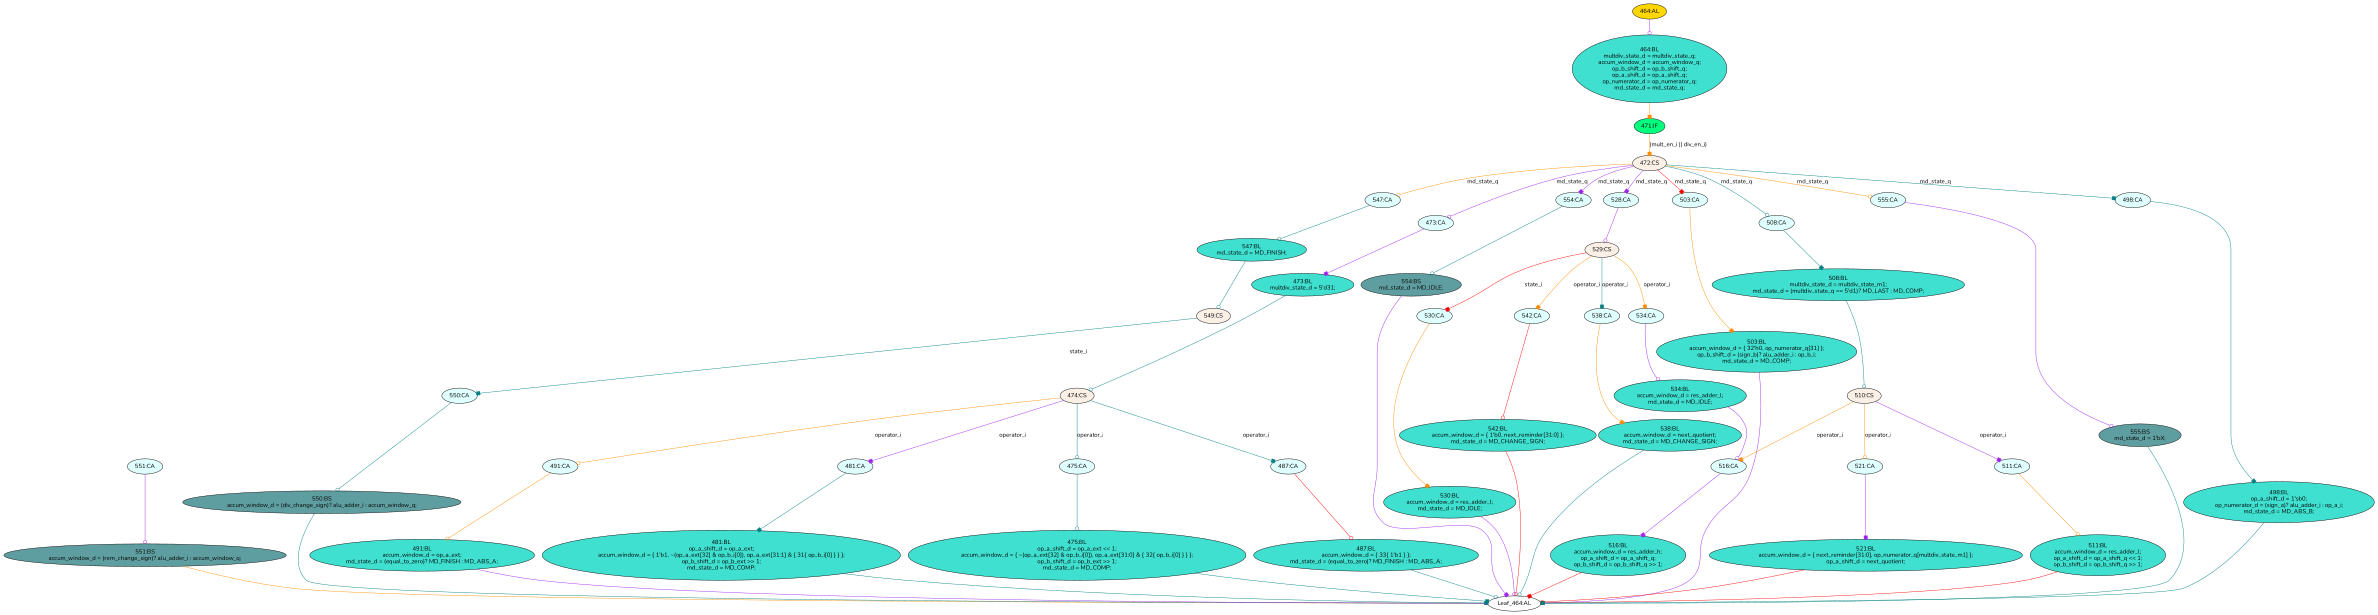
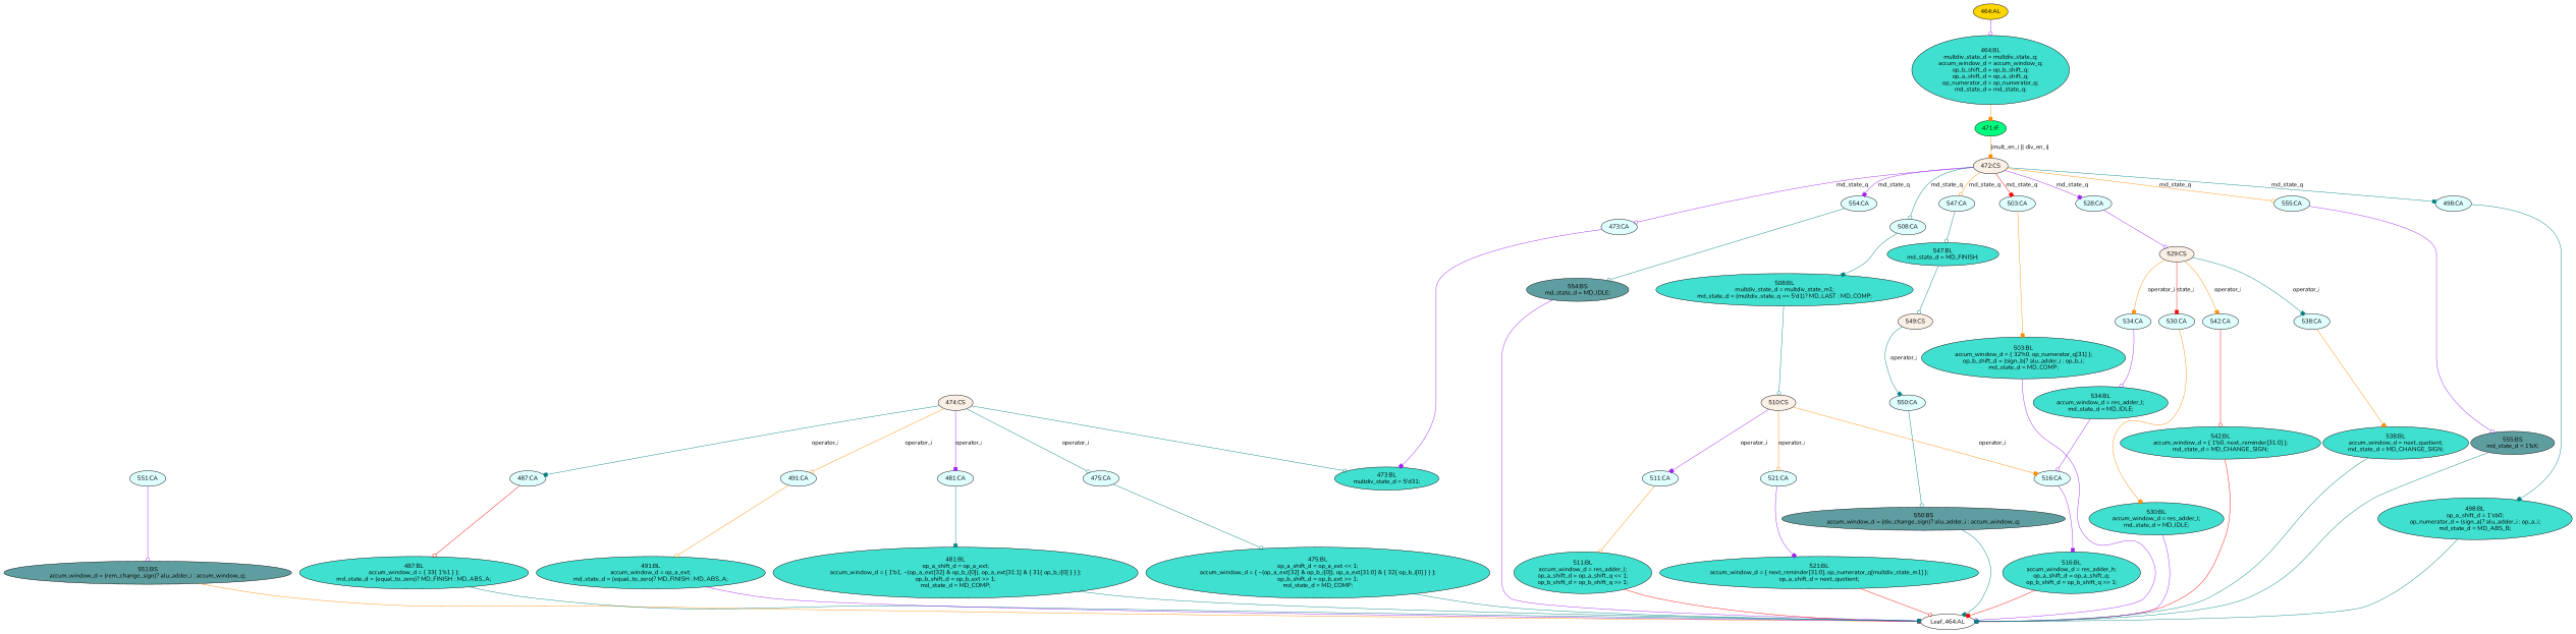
  strict digraph {
    fontname=Nunito
    node [fillcolor=lightcyan fontname=Nunito statements="[]" style=filled typ=Case]
    edge [arrowhead=odot color=teal cond="[]" fontname=Nunito lineno=None]
    n1 [ast="<pyverilog.vparser.ast.Block object at 0x7f65ee975910>" fillcolor=turquoise label="464:BL\nmultdiv_state_d = multdiv_state_q;\naccum_window_d = accum_window_q;\nop_b_shift_d = op_b_shift_q;\nop_a_shift_d = op_a_shift_q;\nop_numerator_d = op_numerator_q;\nmd_state_d = md_state_q;" statements="[<pyverilog.vparser.ast.BlockingSubstitution object at 0x7f65ee970e90>, <pyverilog.vparser.ast.BlockingSubstitution object at 0x7f65ee9750d0>, <pyverilog.vparser.ast.BlockingSubstitution object at 0x7f65ee975290>, <pyverilog.vparser.ast.BlockingSubstitution object at 0x7f65ee975450>, <pyverilog.vparser.ast.BlockingSubstitution object at 0x7f65ee975610>, <pyverilog.vparser.ast.BlockingSubstitution object at 0x7f65ee9757d0>]" typ=Block]
    n2 [ast="<pyverilog.vparser.ast.IfStatement object at 0x7f65ee975950>" fillcolor=springgreen label="471:IF" typ=IfStatement]
    n3 [ast="<pyverilog.vparser.ast.CaseStatement object at 0x7f65ee975a10>" fillcolor=linen label="472:CS" typ=CaseStatement]
    n4 [ast="<pyverilog.vparser.ast.Case object at 0x7f65ee938190>" label="554:CA"]
    n5 [ast="<pyverilog.vparser.ast.Case object at 0x7f65ee975ad0>" label="473:CA"]
    n6 [ast="<pyverilog.vparser.ast.Case object at 0x7f65ee98ec10>" label="508:CA"]
    n7 [ast="<pyverilog.vparser.ast.Case object at 0x7f65ee9307d0>" label="547:CA"]
    n8 [ast="<pyverilog.vparser.ast.Case object at 0x7f65ee98e510>" label="503:CA"]
    n9 [ast="<pyverilog.vparser.ast.Case object at 0x7f65ee927590>" label="528:CA"]
    n10 [ast="<pyverilog.vparser.ast.Case object at 0x7f65ee938390>" label="555:CA"]
    n11 [ast="<pyverilog.vparser.ast.Case object at 0x7f65ee985f10>" label="498:CA"]
    n12 [ast="<pyverilog.vparser.ast.BlockingSubstitution object at 0x7f65ee930e90>" fillcolor=cadetblue label="551:BS\naccum_window_d = (rem_change_sign)? alu_adder_i : accum_window_q;" statements="[<pyverilog.vparser.ast.BlockingSubstitution object at 0x7f65ee930e90>]" typ=BlockingSubstitution]
    n13 [def_var="['op_numerator_d', 'multdiv_state_d', 'op_b_shift_d', 'md_state_d', 'accum_window_d', 'op_a_shift_d']" label="Leaf_464:AL" fillcolor="" statements="" style="" typ=""]
    n14 [ast="<pyverilog.vparser.ast.BlockingSubstitution object at 0x7f65ee930b50>" fillcolor=cadetblue label="550:BS\naccum_window_d = (div_change_sign)? alu_adder_i : accum_window_q;" statements="[<pyverilog.vparser.ast.BlockingSubstitution object at 0x7f65ee930b50>]" typ=BlockingSubstitution]
    n15 [ast="<pyverilog.vparser.ast.Case object at 0x7f65ee985410>" label="487:CA"]
    n16 [ast="<pyverilog.vparser.ast.Block object at 0x7f65ee985490>" fillcolor=turquoise label="487:BL\naccum_window_d = { 33{ 1'b1 } };\nmd_state_d = (equal_to_zero)? MD_FINISH : MD_ABS_A;" statements="[<pyverilog.vparser.ast.BlockingSubstitution object at 0x7f65ee9854d0>, <pyverilog.vparser.ast.BlockingSubstitution object at 0x7f65ee985710>]" typ=Block]
    n17 [ast="<pyverilog.vparser.ast.BlockingSubstitution object at 0x7f65ee938210>" fillcolor=cadetblue label="554:BS\nmd_state_d = MD_IDLE;" statements="[<pyverilog.vparser.ast.BlockingSubstitution object at 0x7f65ee938210>]" typ=BlockingSubstitution]
    n18 [ast="<pyverilog.vparser.ast.Block object at 0x7f65ee930310>" fillcolor=turquoise label="542:BL\naccum_window_d = { 1'b0, next_reminder[31:0] };\nmd_state_d = MD_CHANGE_SIGN;" statements="[<pyverilog.vparser.ast.BlockingSubstitution object at 0x7f65ee930350>, <pyverilog.vparser.ast.BlockingSubstitution object at 0x7f65ee930650>]" typ=Block]
    n19 [ast="<pyverilog.vparser.ast.Block object at 0x7f65ee98e590>" fillcolor=turquoise label="503:BL\naccum_window_d = { 32'h0, op_numerator_q[31] };\nop_b_shift_d = (sign_b)? alu_adder_i : op_b_i;\nmd_state_d = MD_COMP;" statements="[<pyverilog.vparser.ast.BlockingSubstitution object at 0x7f65ee98e5d0>, <pyverilog.vparser.ast.BlockingSubstitution object at 0x7f65ee98e890>, <pyverilog.vparser.ast.BlockingSubstitution object at 0x7f65ee98ead0>]" typ=Block]
    n20 [ast="<pyverilog.vparser.ast.Block object at 0x7f65ee98ec90>" fillcolor=turquoise label="508:BL\nmultdiv_state_d = multdiv_state_m1;\nmd_state_d = (multdiv_state_q == 5'd1)? MD_LAST : MD_COMP;" statements="[<pyverilog.vparser.ast.BlockingSubstitution object at 0x7f65ee98ecd0>, <pyverilog.vparser.ast.BlockingSubstitution object at 0x7f65ee9272d0>]" typ=Block]
    n21 [ast="<pyverilog.vparser.ast.CaseStatement object at 0x7f65ee98ee90>" fillcolor=linen label="510:CS" typ=CaseStatement]
    n22 [ast="<pyverilog.vparser.ast.Case object at 0x7f65ee98ef10>" label="511:CA"]
    n23 [ast="<pyverilog.vparser.ast.Case object at 0x7f65ee997c50>" label="521:CA"]
    n24 [ast="<pyverilog.vparser.ast.Case object at 0x7f65ee997610>" label="516:CA"]
    n25 [ast="<pyverilog.vparser.ast.Block object at 0x7f65ee98ef90>" fillcolor=turquoise label="511:BL\naccum_window_d = res_adder_l;\nop_a_shift_d = op_a_shift_q << 1;\nop_b_shift_d = op_b_shift_q >> 1;" statements="[<pyverilog.vparser.ast.BlockingSubstitution object at 0x7f65ee98efd0>, <pyverilog.vparser.ast.BlockingSubstitution object at 0x7f65ee997190>, <pyverilog.vparser.ast.BlockingSubstitution object at 0x7f65ee9973d0>]" typ=Block]
    n26 [ast="<pyverilog.vparser.ast.Block object at 0x7f65ee997c90>" fillcolor=turquoise label="521:BL\naccum_window_d = { next_reminder[31:0], op_numerator_q[multdiv_state_m1] };\nop_a_shift_d = next_quotient;" statements="[<pyverilog.vparser.ast.BlockingSubstitution object at 0x7f65ee997cd0>, <pyverilog.vparser.ast.BlockingSubstitution object at 0x7f65ee927110>]" typ=Block]
    n27 [ast="<pyverilog.vparser.ast.Block object at 0x7f65ee997690>" fillcolor=turquoise label="516:BL\naccum_window_d = res_adder_h;\nop_a_shift_d = op_a_shift_q;\nop_b_shift_d = op_b_shift_q >> 1;" statements="[<pyverilog.vparser.ast.BlockingSubstitution object at 0x7f65ee9976d0>, <pyverilog.vparser.ast.BlockingSubstitution object at 0x7f65ee997850>, <pyverilog.vparser.ast.BlockingSubstitution object at 0x7f65ee997a10>]" typ=Block]
    n28 [ast="<pyverilog.vparser.ast.CaseStatement object at 0x7f65ee975b90>" fillcolor=linen label="474:CS" typ=CaseStatement]
    n29 [ast="<pyverilog.vparser.ast.Case object at 0x7f65ee985950>" label="491:CA"]
    n30 [ast="<pyverilog.vparser.ast.Case object at 0x7f65ee97b7d0>" label="481:CA"]
    n31 [ast="<pyverilog.vparser.ast.Case object at 0x7f65ee975c10>" label="475:CA"]
    n32 [ast="<pyverilog.vparser.ast.Block object at 0x7f65ee985990>" fillcolor=turquoise label="491:BL\naccum_window_d = op_a_ext;\nmd_state_d = (equal_to_zero)? MD_FINISH : MD_ABS_A;" statements="[<pyverilog.vparser.ast.BlockingSubstitution object at 0x7f65ee9859d0>, <pyverilog.vparser.ast.BlockingSubstitution object at 0x7f65ee985b50>]" typ=Block]
    n33 [ast="<pyverilog.vparser.ast.Block object at 0x7f65ee97b850>" fillcolor=turquoise label="481:BL\nop_a_shift_d = op_a_ext;\naccum_window_d = { 1'b1, ~(op_a_ext[32] & op_b_i[0]), op_a_ext[31:1] & { 31{ op_b_i[0] } } };\nop_b_shift_d = op_b_ext >> 1;\nmd_state_d = MD_COMP;" statements="[<pyverilog.vparser.ast.BlockingSubstitution object at 0x7f65ee97b890>, <pyverilog.vparser.ast.BlockingSubstitution object at 0x7f65ee97ba10>, <pyverilog.vparser.ast.BlockingSubstitution object at 0x7f65ee9850d0>, <pyverilog.vparser.ast.BlockingSubstitution object at 0x7f65ee9852d0>]" typ=Block]
    n34 [ast="<pyverilog.vparser.ast.Block object at 0x7f65ee975c90>" fillcolor=turquoise label="475:BL\nop_a_shift_d = op_a_ext << 1;\naccum_window_d = { ~(op_a_ext[32] & op_b_i[0]), op_a_ext[31:0] & { 32{ op_b_i[0] } } };\nop_b_shift_d = op_b_ext >> 1;\nmd_state_d = MD_COMP;" statements="[<pyverilog.vparser.ast.BlockingSubstitution object at 0x7f65ee975cd0>, <pyverilog.vparser.ast.BlockingSubstitution object at 0x7f65ee975ed0>, <pyverilog.vparser.ast.BlockingSubstitution object at 0x7f65ee97b490>, <pyverilog.vparser.ast.BlockingSubstitution object at 0x7f65ee97b690>]" typ=Block]
    n35 [ast="<pyverilog.vparser.ast.Block object at 0x7f65ee975b50>" fillcolor=turquoise label="473:BL\nmultdiv_state_d = 5'd31;" statements="[<pyverilog.vparser.ast.BlockingSubstitution object at 0x7f65ee985d90>]" typ=Block]
    n36 [ast="<pyverilog.vparser.ast.Block object at 0x7f65ee927750>" fillcolor=turquoise label="530:BL\naccum_window_d = res_adder_l;\nmd_state_d = MD_IDLE;" statements="[<pyverilog.vparser.ast.BlockingSubstitution object at 0x7f65ee927790>, <pyverilog.vparser.ast.BlockingSubstitution object at 0x7f65ee927950>]" typ=Block]
    n37 [ast="<pyverilog.vparser.ast.Block object at 0x7f65ee930890>" fillcolor=turquoise label="547:BL\nmd_state_d = MD_FINISH;" statements="[<pyverilog.vparser.ast.BlockingSubstitution object at 0x7f65ee9308d0>]" typ=Block]
    n38 [ast="<pyverilog.vparser.ast.CaseStatement object at 0x7f65ee930a50>" fillcolor=linen label="549:CS" typ=CaseStatement]
    n39 [ast="<pyverilog.vparser.ast.Case object at 0x7f65ee930ad0>" label="550:CA"]
    n40 [ast="<pyverilog.vparser.ast.BlockingSubstitution object at 0x7f65ee9383d0>" fillcolor=cadetblue label="555:BS\nmd_state_d = 1'bX;" statements="[<pyverilog.vparser.ast.BlockingSubstitution object at 0x7f65ee9383d0>]" typ=BlockingSubstitution]
    n41 [ast="<pyverilog.vparser.ast.Block object at 0x7f65ee927ed0>" fillcolor=turquoise label="538:BL\naccum_window_d = next_quotient;\nmd_state_d = MD_CHANGE_SIGN;" statements="[<pyverilog.vparser.ast.BlockingSubstitution object at 0x7f65ee927f10>, <pyverilog.vparser.ast.BlockingSubstitution object at 0x7f65ee930150>]" typ=Block]
    n42 [ast="<pyverilog.vparser.ast.Block object at 0x7f65ee985f90>" fillcolor=turquoise label="498:BL\nop_a_shift_d = 1'sb0;\nop_numerator_d = (sign_a)? alu_adder_i : op_a_i;\nmd_state_d = MD_ABS_B;" statements="[<pyverilog.vparser.ast.BlockingSubstitution object at 0x7f65ee985fd0>, <pyverilog.vparser.ast.BlockingSubstitution object at 0x7f65ee98e190>, <pyverilog.vparser.ast.BlockingSubstitution object at 0x7f65ee98e3d0>]" typ=Block]
    n43 [ast="<pyverilog.vparser.ast.Case object at 0x7f65ee9276d0>" label="530:CA"]
    n44 [ast="<pyverilog.vparser.ast.Case object at 0x7f65ee9302d0>" label="542:CA"]
    n45 [ast="<pyverilog.vparser.ast.Block object at 0x7f65ee927b10>" fillcolor=turquoise label="534:BL\naccum_window_d = res_adder_l;\nmd_state_d = MD_IDLE;" statements="[<pyverilog.vparser.ast.BlockingSubstitution object at 0x7f65ee927b50>, <pyverilog.vparser.ast.BlockingSubstitution object at 0x7f65ee927d10>]" typ=Block]
    n46 [ast="<pyverilog.vparser.ast.Case object at 0x7f65ee930e50>" label="551:CA"]
    n47 [ast="<pyverilog.vparser.ast.Always object at 0x7f65ee938650>" clk_sens=False fillcolor=gold label="464:AL" sens="['accum_window_q', 'res_adder_h', 'rem_change_sign', 'div_change_sign', 'res_adder_l', 'op_b_ext', 'md_state_q', 'op_a_ext', 'MD_ABS_B', 'next_reminder', 'MD_ABS_A', 'equal_to_zero', 'alu_adder_i', 'MD_LAST', 'MD_FINISH', 'op_b_shift_q', 'MD_CHANGE_SIGN', 'MD_IDLE', 'MD_COMP', 'multdiv_state_m1', 'next_quotient', 'op_a_i', 'op_numerator_q', 'op_b_i', 'sign_a', 'sign_b', 'op_a_shift_q', 'multdiv_state_q']" typ=Always use_var="['accum_window_q', 'res_adder_h', 'rem_change_sign', 'div_change_sign', 'res_adder_l', 'op_b_ext', 'md_state_q', 'op_a_ext', 'MD_ABS_B', 'next_reminder', 'MD_ABS_A', 'equal_to_zero', 'alu_adder_i', 'MD_LAST', 'MD_FINISH', 'op_b_shift_q', 'MD_CHANGE_SIGN', 'MD_IDLE', 'MD_COMP', 'multdiv_state_m1', 'next_quotient', 'div_en_i', 'op_a_i', 'op_numerator_q', 'op_b_i', 'sign_a', 'sign_b', 'op_a_shift_q', 'operator_i', 'mult_en_i', 'multdiv_state_q']"]
    n48 [ast="<pyverilog.vparser.ast.CaseStatement object at 0x7f65ee927610>" fillcolor=linen label="529:CS" typ=CaseStatement]
    n49 [ast="<pyverilog.vparser.ast.Case object at 0x7f65ee927e50>" label="538:CA"]
    n50 [ast="<pyverilog.vparser.ast.Case object at 0x7f65ee927a90>" label="534:CA"]
    n1 -> n2 [arrowhead=box color=darkorange]
    n2 -> n3 [arrowhead=box color=darkorange cond="['mult_en_i', 'div_en_i']" label="(mult_en_i || div_en_i)" lineno=471]
    n3 -> n4 [arrowhead=box color=purple cond="['md_state_q']" label=md_state_q lineno=472]
    n3 -> n5 [color=purple cond="['md_state_q']" label=md_state_q lineno=472]
    n3 -> n6 [cond="['md_state_q']" label=md_state_q lineno=472]
    n3 -> n7 [color=darkorange cond="['md_state_q']" label=md_state_q lineno=472]
    n3 -> n8 [arrowhead=box color=red cond="['md_state_q']" label=md_state_q lineno=472]
    n3 -> n9 [arrowhead=box color=purple cond="['md_state_q']" label=md_state_q lineno=472]
    n3 -> n10 [color=darkorange cond="['md_state_q']" label=md_state_q lineno=472]
    n3 -> n11 [arrowhead=box cond="['md_state_q']" label=md_state_q lineno=472]
    n4 -> n17
    n5 -> n35 [arrowhead=box color=purple]
    n6 -> n20 [arrowhead=box]
    n7 -> n37
    n8 -> n19 [arrowhead=box color=darkorange]
    n9 -> n48 [color=purple]
    n10 -> n40 [color=purple]
    n11 -> n42 [arrowhead=box]
    n12 -> n13 [color=darkorange]
    n14 -> n13 [arrowhead=box]
    n15 -> n16 [color=red]
    n16 -> n13
    n17 -> n13 [arrowhead=box color=purple]
    n18 -> n13 [color=red]
    n19 -> n13 [color=purple]
    n20 -> n21
    n21 -> n22 [arrowhead=box color=purple cond="['operator_i']" label=operator_i lineno=510]
    n21 -> n23 [color=darkorange cond="['operator_i']" label=operator_i lineno=510]
    n21 -> n24 [arrowhead=box color=darkorange cond="['operator_i']" label=operator_i lineno=510]
    n22 -> n25 [color=darkorange]
    n23 -> n26 [arrowhead=box color=purple]
    n24 -> n27 [arrowhead=box color=purple]
    n25 -> n13 [arrowhead=box color=red]
    n26 -> n13 [color=red]
    n27 -> n13 [arrowhead=box color=red]
    n28 -> n15 [arrowhead=box cond="['operator_i']" label=operator_i lineno=474]
    n28 -> n29 [color=darkorange cond="['operator_i']" label=operator_i lineno=474]
    n28 -> n30 [arrowhead=box color=purple cond="['operator_i']" label=operator_i lineno=474]
    n28 -> n31 [cond="['operator_i']" label=operator_i lineno=474]
    n29 -> n32 [color=darkorange]
    n30 -> n33 [arrowhead=box]
    n31 -> n34
    n32 -> n13 [color=purple]
    n33 -> n13
    n34 -> n13 [arrowhead=box]
-   n35 -> n28
+   n28 -> n35
    n36 -> n13 [color=purple]
    n37 -> n38
-   n38 -> n39 [arrowhead=box cond="['operator_i']" label=state_i lineno=549]
+   n38 -> n39 [arrowhead=box cond="['operator_i']" label=operator_i lineno=549]
    n39 -> n14
    n40 -> n13
    n41 -> n13
    n42 -> n13 [arrowhead=box]
    n43 -> n36 [arrowhead=box color=darkorange]
    n44 -> n18 [color=red]
    n45 -> n24 [color=purple]
    n46 -> n12 [color=purple]
    n47 -> n1 [color=purple]
    n48 -> n43 [arrowhead=box color=red cond="['operator_i']" label=state_i lineno=529]
    n48 -> n44 [arrowhead=box color=darkorange cond="['operator_i']" label=operator_i lineno=529]
    n48 -> n49 [arrowhead=box cond="['operator_i']" label=operator_i lineno=529]
    n48 -> n50 [arrowhead=box color=darkorange cond="['operator_i']" label=operator_i lineno=529]
    n49 -> n41 [arrowhead=box color=darkorange]
    n50 -> n45 [color=purple]
  }
